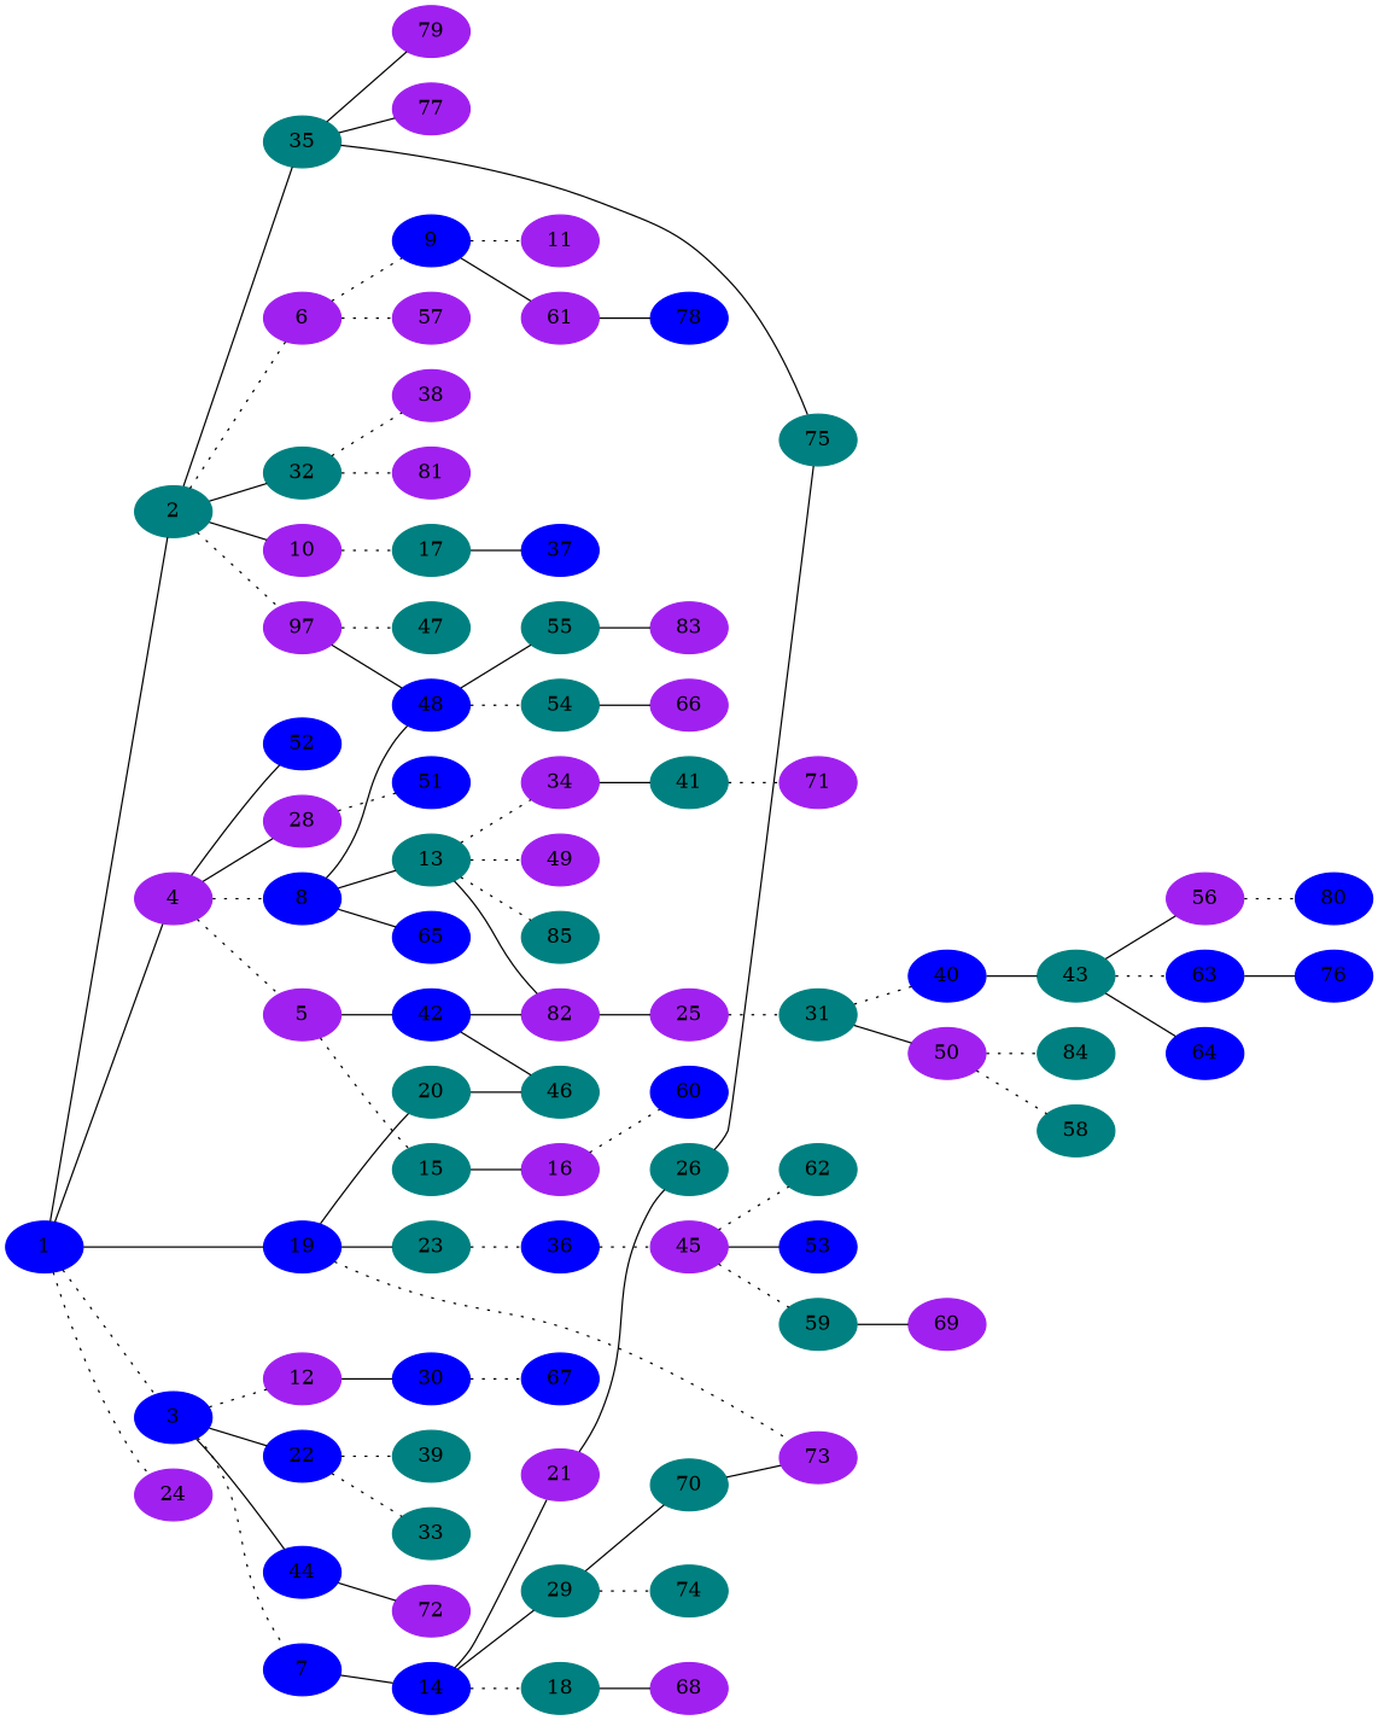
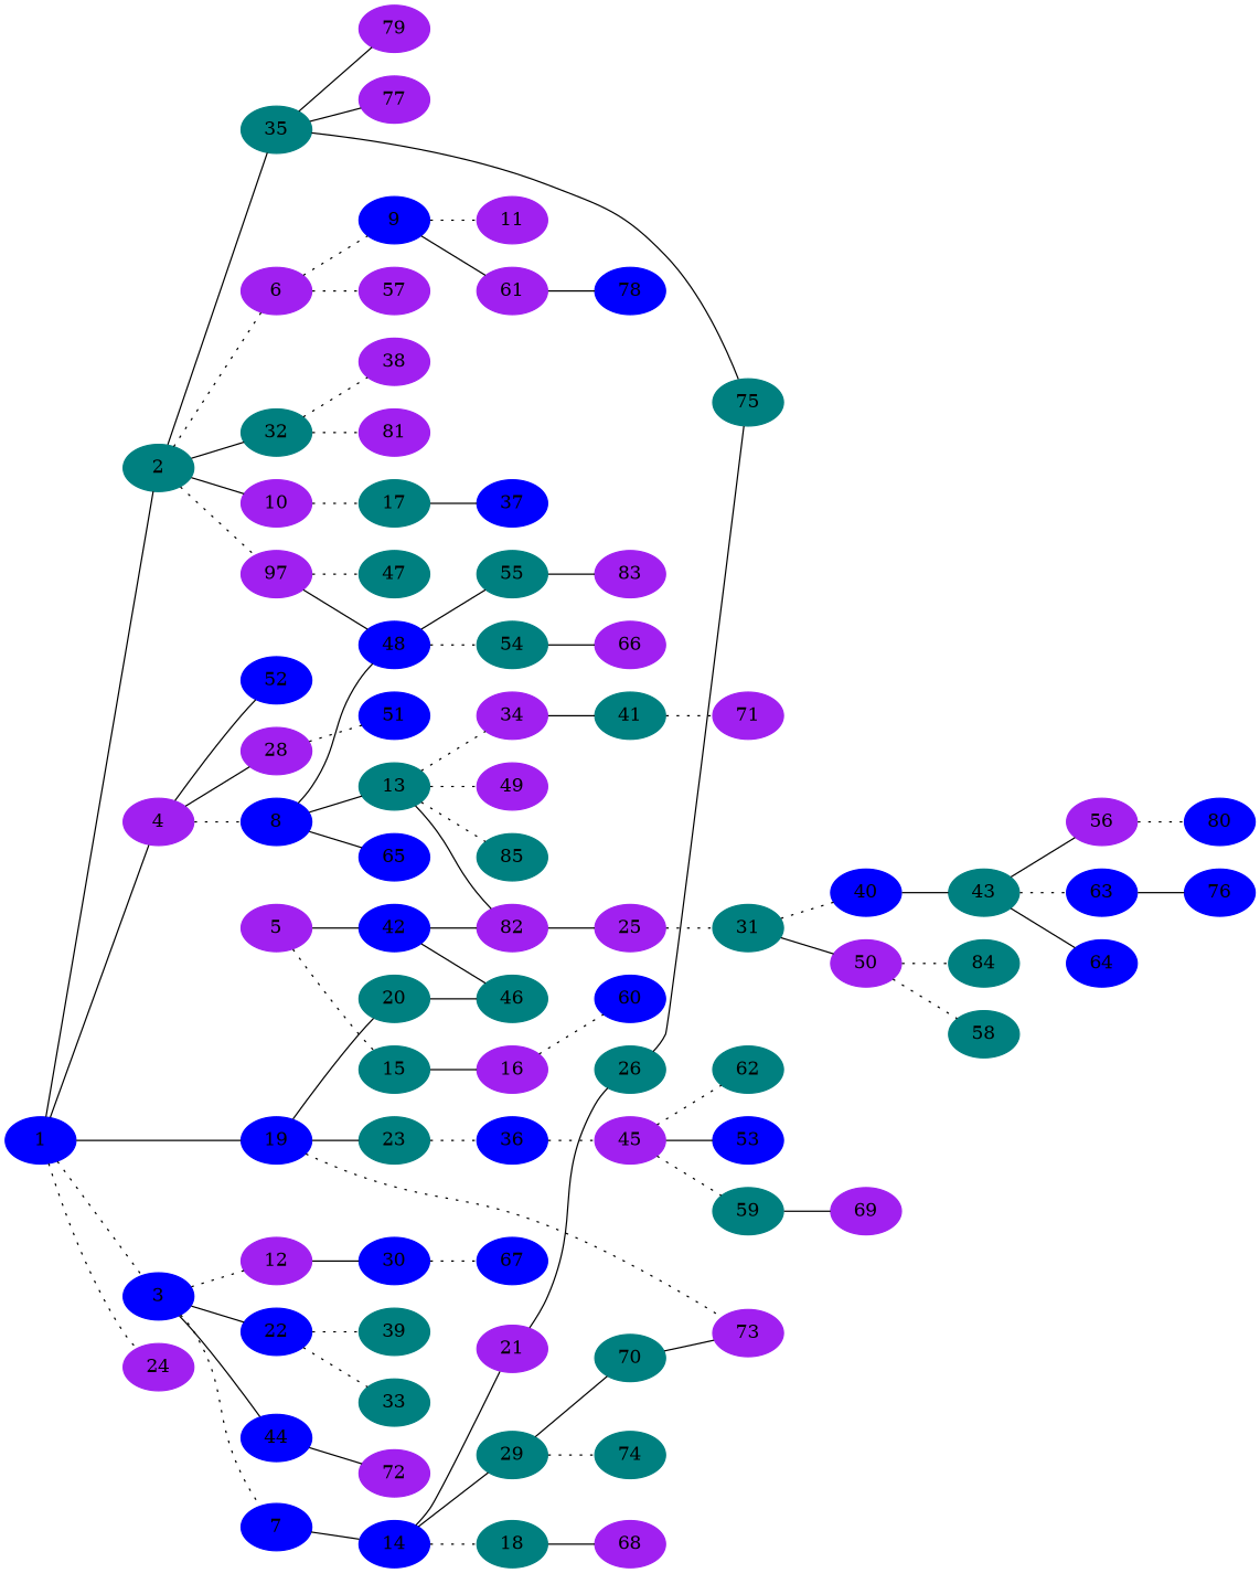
  graph {
    rankdir=LR
    node [color=purple style=filled]
    edge [style=solid]
    1 [color=blue]
    2 [color=teal]
    3 [color=blue]
    4
    19 [color=blue]
    24
    6
    10
    n9 [label=97]
    32 [color=teal]
    35 [color=teal]
    7 [color=blue]
    12
    22 [color=blue]
    44 [color=blue]
    5
    8 [color=blue]
    28
    52 [color=blue]
    20 [color=teal]
    23 [color=teal]
    73
    9 [color=blue]
    57
    17 [color=teal]
    48 [color=blue]
    47 [color=teal]
    38
    81
    75 [color=teal]
    77
    79
    14 [color=blue]
    30 [color=blue]
    33 [color=teal]
    39 [color=teal]
    72
    15 [color=teal]
    42 [color=blue]
    13 [color=teal]
    65 [color=blue]
    51 [color=blue]
    16
    82
    46 [color=teal]
    11
    61
    18 [color=teal]
    21
    29 [color=teal]
    34
    49
    85 [color=teal]
    54 [color=teal]
    55 [color=teal]
    78 [color=blue]
    37 [color=blue]
    67 [color=blue]
    41 [color=teal]
    25
    68
    26 [color=teal]
    70 [color=teal]
    74 [color=teal]
    60 [color=blue]
    31 [color=teal]
    36 [color=blue]
    45
    40 [color=blue]
    50
    43 [color=teal]
    58 [color=teal]
    84 [color=teal]
    71
    53 [color=blue]
    59 [color=teal]
    62 [color=teal]
    56
    63 [color=blue]
    64 [color=blue]
    80 [color=blue]
    76 [color=blue]
    69
    66
    83
    1 -- 2
    1 -- 3 [style=dotted]
    1 -- 4
    1 -- 19
    1 -- 24 [style=dotted]
    2 -- 6 [style=dotted]
    2 -- 10
    2 -- n9 [style=dotted]
    2 -- 32
    2 -- 35
    3 -- 7 [style=dotted]
    3 -- 12 [style=dotted]
    3 -- 22
    3 -- 44
-   4 -- 5 [style=dotted]
    4 -- 8 [style=dotted]
    4 -- 28
    4 -- 52
    19 -- 20
    19 -- 23
    19 -- 73 [style=dotted]
    6 -- 9 [style=dotted]
    6 -- 57 [style=dotted]
    10 -- 17 [style=dotted]
    n9 -- 48
    n9 -- 47 [style=dotted]
    32 -- 38 [style=dotted]
    32 -- 81 [style=dotted]
    35 -- 75
    35 -- 77
    35 -- 79
    7 -- 14
    12 -- 30
    22 -- 33 [style=dotted]
    22 -- 39 [style=dotted]
    44 -- 72
    5 -- 15 [style=dotted]
    5 -- 42
    8 -- 48
    8 -- 13
    8 -- 65
    28 -- 51 [style=dotted]
    20 -- 46
    23 -- 36 [style=dotted]
    9 -- 11 [style=dotted]
    9 -- 61
    17 -- 37
    48 -- 54 [style=dotted]
    48 -- 55
    14 -- 18 [style=dotted]
    14 -- 21
    14 -- 29
    30 -- 67 [style=dotted]
    15 -- 16
    42 -- 82
    42 -- 46
    13 -- 82
    13 -- 34 [style=dotted]
    13 -- 49 [style=dotted]
    13 -- 85 [style=dotted]
    16 -- 60 [style=dotted]
    82 -- 25
    61 -- 78
    18 -- 68
    21 -- 26
    29 -- 70
    29 -- 74 [style=dotted]
    34 -- 41
    54 -- 66
    55 -- 83
    41 -- 71 [style=dotted]
    25 -- 31 [style=dotted]
    26 -- 75
    70 -- 73
    31 -- 40 [style=dotted]
    31 -- 50
    36 -- 45 [style=dotted]
    45 -- 53
    45 -- 59 [style=dotted]
    45 -- 62 [style=dotted]
    40 -- 43
    50 -- 58 [style=dotted]
    50 -- 84 [style=dotted]
    43 -- 56
    43 -- 63 [style=dotted]
    43 -- 64
    59 -- 69
    56 -- 80 [style=dotted]
    63 -- 76
  }
